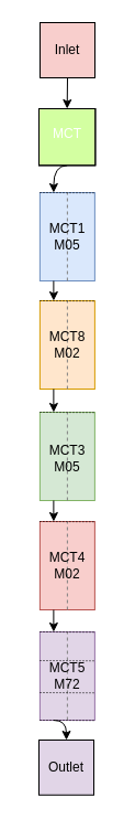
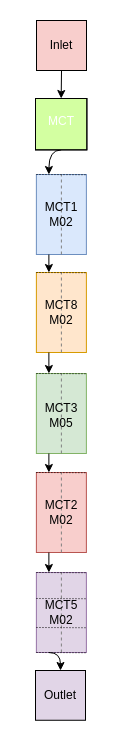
  <mxCell id="0" />
  <mxCell id="1" parent="0" />
  <mxCell id="2" style="edgeStyle=orthogonalEdgeStyle;rounded=0;orthogonalLoop=1;jettySize=auto;html=1;exitX=0.5;exitY=1;exitDx=0;exitDy=0;entryX=0.5;entryY=0;entryDx=0;entryDy=0;" parent="1" source="3" target="5" edge="1"><mxGeometry relative="1" as="geometry" /></mxCell>
  <mxCell id="3" value="Inlet" style="rounded=0;whiteSpace=wrap;html=1;rotation=0;fillColor=#f8cecc;" parent="1" vertex="1"><mxGeometry x="36" y="20" width="50" height="50" as="geometry" /></mxCell>
  <mxCell id="4" style="edgeStyle=orthogonalEdgeStyle;rounded=0;orthogonalLoop=1;jettySize=auto;html=1;exitX=0.5;exitY=1;exitDx=0;exitDy=0;entryX=0;entryY=0.75;entryDx=0;entryDy=0;curved=1;" parent="1" source="5" target="10" edge="1"><mxGeometry relative="1" as="geometry" /></mxCell>
  <mxCell id="5" value="" style="shape=image;html=1;verticalAlign=top;verticalLabelPosition=bottom;labelBackgroundColor=#80FF00;imageAspect=0;aspect=fixed;image=https://cdn2.iconfinder.com/data/icons/boxicons-solid-vol-2/24/bxs-leaf-128.png;shadow=0;rotation=0;fontColor=#80FF00;imageBackground=#D3FFA1;imageBorder=#000000;fillColor=#80FF00;fillStyle=auto;" parent="1" vertex="1"><mxGeometry x="35" y="98" width="51.38" height="51.38" as="geometry" /></mxCell>
  <mxCell id="6" value="Outlet" style="rounded=0;whiteSpace=wrap;html=1;rotation=0;fillColor=#e1d5e7;" parent="1" vertex="1"><mxGeometry x="35" y="670" width="50" height="49.76" as="geometry" /></mxCell>
  <mxCell id="7" value="&lt;font color=&quot;#ffffff&quot;&gt;MCT&lt;/font&gt;" style="text;html=1;align=center;verticalAlign=middle;whiteSpace=wrap;rounded=0;" parent="1" vertex="1"><mxGeometry x="30.6" y="105.69" width="60" height="30" as="geometry" /></mxCell>
  <mxCell id="8" value="" style="group" parent="1" vertex="1" connectable="0"><mxGeometry x="35.88" y="174" width="55" height="80" as="geometry" /></mxCell>
  <mxCell id="9" value="" style="group" parent="8" vertex="1" connectable="0"><mxGeometry x="-5" width="60" height="80" as="geometry" /></mxCell>
  <mxCell id="10" value="" style="rounded=0;whiteSpace=wrap;html=1;rotation=90;horizontal=0;fillColor=#dae8fc;strokeColor=#6c8ebf;" parent="9" vertex="1"><mxGeometry x="-10" y="15" width="80" height="50" as="geometry" /></mxCell>
  <mxCell id="11" value="" style="endArrow=none;dashed=1;html=1;rounded=0;entryX=0;entryY=0.5;entryDx=0;entryDy=0;exitX=1;exitY=0.5;exitDx=0;exitDy=0;fontColor=#808080;strokeColor=#808080;" parent="9" source="10" target="10" edge="1"><mxGeometry width="50" height="50" relative="1" as="geometry"><mxPoint x="-20" y="55" as="sourcePoint" /><mxPoint x="30" y="5" as="targetPoint" /></mxGeometry></mxCell>
- <mxCell id="12" value="MCT1&lt;div&gt;M05&lt;/div&gt;" style="text;html=1;align=center;verticalAlign=middle;whiteSpace=wrap;rounded=0;" parent="9" vertex="1"><mxGeometry y="25" width="60" height="30" as="geometry" /></mxCell>
+ <mxCell id="12" value="MCT1&lt;div&gt;M02&lt;/div&gt;" style="text;html=1;align=center;verticalAlign=middle;whiteSpace=wrap;rounded=0;" parent="9" vertex="1"><mxGeometry y="25" width="60" height="30" as="geometry" /></mxCell>
  <mxCell id="13" value="" style="group" parent="1" vertex="1" connectable="0"><mxGeometry x="35.88" y="272" width="55" height="80" as="geometry" /></mxCell>
  <mxCell id="14" value="" style="group" parent="13" vertex="1" connectable="0"><mxGeometry x="-5" width="60" height="80" as="geometry" /></mxCell>
  <mxCell id="15" value="" style="rounded=0;whiteSpace=wrap;html=1;rotation=90;horizontal=0;fillColor=#ffe6cc;strokeColor=#d79b00;" parent="14" vertex="1"><mxGeometry x="-10" y="15" width="80" height="50" as="geometry" /></mxCell>
  <mxCell id="16" value="" style="endArrow=none;dashed=1;html=1;rounded=0;entryX=0;entryY=0.5;entryDx=0;entryDy=0;exitX=1;exitY=0.5;exitDx=0;exitDy=0;fontColor=#808080;strokeColor=#808080;" parent="14" source="15" target="15" edge="1"><mxGeometry width="50" height="50" relative="1" as="geometry"><mxPoint x="-20" y="55" as="sourcePoint" /><mxPoint x="30" y="5" as="targetPoint" /></mxGeometry></mxCell>
  <mxCell id="17" value="MCT8&lt;div&gt;M02&lt;/div&gt;" style="text;html=1;align=center;verticalAlign=middle;whiteSpace=wrap;rounded=0;" parent="14" vertex="1"><mxGeometry y="25" width="60" height="30" as="geometry" /></mxCell>
  <mxCell id="18" value="" style="group" parent="1" vertex="1" connectable="0"><mxGeometry x="35.88" y="375" width="55" height="80" as="geometry" /></mxCell>
  <mxCell id="19" value="" style="group" parent="18" vertex="1" connectable="0"><mxGeometry x="-5" width="60" height="80" as="geometry" /></mxCell>
  <mxCell id="20" value="" style="rounded=0;whiteSpace=wrap;html=1;rotation=90;horizontal=0;fillColor=#d5e8d4;strokeColor=#82b366;" parent="19" vertex="1"><mxGeometry x="-10" y="13" width="80" height="50" as="geometry" /></mxCell>
  <mxCell id="21" value="" style="endArrow=none;dashed=1;html=1;rounded=0;entryX=0;entryY=0.5;entryDx=0;entryDy=0;exitX=1;exitY=0.5;exitDx=0;exitDy=0;fontColor=#808080;strokeColor=#808080;" parent="19" source="20" target="20" edge="1"><mxGeometry width="50" height="50" relative="1" as="geometry"><mxPoint x="-20" y="55" as="sourcePoint" /><mxPoint x="30" y="5" as="targetPoint" /></mxGeometry></mxCell>
  <mxCell id="22" value="MCT3&lt;div&gt;M05&lt;/div&gt;" style="text;html=1;align=center;verticalAlign=middle;whiteSpace=wrap;rounded=0;" parent="19" vertex="1"><mxGeometry y="25" width="60" height="30" as="geometry" /></mxCell>
  <mxCell id="23" value="" style="group" parent="1" vertex="1" connectable="0"><mxGeometry x="36.88" y="471" width="55" height="80" as="geometry" /></mxCell>
  <mxCell id="24" value="" style="group" parent="23" vertex="1" connectable="0"><mxGeometry x="-6" y="1" width="60" height="80" as="geometry" /></mxCell>
  <mxCell id="25" value="" style="rounded=0;whiteSpace=wrap;html=1;rotation=90;horizontal=0;fillColor=#f8cecc;strokeColor=#b85450;" parent="24" vertex="1"><mxGeometry x="-10" y="15" width="80" height="50" as="geometry" /></mxCell>
  <mxCell id="26" value="" style="endArrow=none;dashed=1;html=1;rounded=0;entryX=0;entryY=0.5;entryDx=0;entryDy=0;exitX=1;exitY=0.5;exitDx=0;exitDy=0;fontColor=#808080;strokeColor=#808080;" parent="24" source="25" target="25" edge="1"><mxGeometry width="50" height="50" relative="1" as="geometry"><mxPoint x="-20" y="55" as="sourcePoint" /><mxPoint x="30" y="5" as="targetPoint" /></mxGeometry></mxCell>
- <mxCell id="27" value="MCT4&lt;div&gt;&lt;div&gt;M02&lt;/div&gt;&lt;/div&gt;" style="text;html=1;align=center;verticalAlign=middle;whiteSpace=wrap;rounded=0;" parent="24" vertex="1"><mxGeometry y="25" width="60" height="30" as="geometry" /></mxCell>
+ <mxCell id="27" value="MCT2&lt;div&gt;&lt;div&gt;M02&lt;/div&gt;&lt;/div&gt;" style="text;html=1;align=center;verticalAlign=middle;whiteSpace=wrap;rounded=0;" parent="24" vertex="1"><mxGeometry y="25" width="60" height="30" as="geometry" /></mxCell>
  <mxCell id="28" value="" style="endArrow=none;html=1;rounded=0;endSize=6;entryX=0.003;entryY=0.022;entryDx=0;entryDy=0;entryPerimeter=0;dashed=1;dashPattern=1 2;" edge="1" parent="24"><mxGeometry width="50" height="50" relative="1" as="geometry"><mxPoint x="5" as="sourcePoint" /><mxPoint x="54.78" y="0.24" as="targetPoint" /></mxGeometry></mxCell>
  <mxCell id="29" value="" style="group" parent="1" vertex="1" connectable="0"><mxGeometry x="35.88" y="572" width="55" height="80" as="geometry" /></mxCell>
  <mxCell id="30" value="" style="group" parent="29" vertex="1" connectable="0"><mxGeometry x="-5" width="60" height="80" as="geometry" /></mxCell>
  <mxCell id="31" value="" style="rounded=0;whiteSpace=wrap;html=1;rotation=90;horizontal=0;fillColor=#e1d5e7;strokeColor=#9673a6;" parent="30" vertex="1"><mxGeometry x="-10" y="15" width="80" height="50" as="geometry" /></mxCell>
  <mxCell id="32" value="" style="endArrow=none;dashed=1;html=1;rounded=0;entryX=0;entryY=0.5;entryDx=0;entryDy=0;exitX=1;exitY=0.5;exitDx=0;exitDy=0;fontColor=#808080;strokeColor=#808080;" parent="30" source="31" target="31" edge="1"><mxGeometry width="50" height="50" relative="1" as="geometry"><mxPoint x="-20" y="55" as="sourcePoint" /><mxPoint x="30" y="5" as="targetPoint" /></mxGeometry></mxCell>
- <mxCell id="33" value="MCT5&lt;div&gt;M72&lt;/div&gt;" style="text;html=1;align=center;verticalAlign=middle;whiteSpace=wrap;rounded=0;" parent="30" vertex="1"><mxGeometry y="25" width="60" height="30" as="geometry" /></mxCell>
+ <mxCell id="33" value="MCT5&lt;div&gt;M02&lt;/div&gt;" style="text;html=1;align=center;verticalAlign=middle;whiteSpace=wrap;rounded=0;" parent="30" vertex="1"><mxGeometry y="25" width="60" height="30" as="geometry" /></mxCell>
  <mxCell id="34" value="" style="endArrow=none;html=1;rounded=0;endSize=6;entryX=0.003;entryY=0.022;entryDx=0;entryDy=0;entryPerimeter=0;dashed=1;dashPattern=1 2;" edge="1" parent="30"><mxGeometry width="50" height="50" relative="1" as="geometry"><mxPoint x="5.11" as="sourcePoint" /><mxPoint x="54.89" y="0.24" as="targetPoint" /></mxGeometry></mxCell>
  <mxCell id="35" value="" style="endArrow=none;html=1;rounded=0;endSize=6;entryX=0.003;entryY=0.022;entryDx=0;entryDy=0;entryPerimeter=0;dashed=1;dashPattern=1 2;" edge="1" parent="30"><mxGeometry width="50" height="50" relative="1" as="geometry"><mxPoint x="5.11" y="26" as="sourcePoint" /><mxPoint x="54.89" y="26.24" as="targetPoint" /></mxGeometry></mxCell>
  <mxCell id="36" value="" style="endArrow=none;html=1;rounded=0;endSize=6;entryX=0.003;entryY=0.022;entryDx=0;entryDy=0;entryPerimeter=0;dashed=1;dashPattern=1 2;" edge="1" parent="30"><mxGeometry width="50" height="50" relative="1" as="geometry"><mxPoint x="5.11" y="55" as="sourcePoint" /><mxPoint x="54.89" y="55.24" as="targetPoint" /></mxGeometry></mxCell>
  <mxCell id="37" value="" style="endArrow=none;html=1;rounded=0;endSize=6;entryX=0.003;entryY=0.022;entryDx=0;entryDy=0;entryPerimeter=0;dashed=1;dashPattern=1 2;" edge="1" parent="30"><mxGeometry width="50" height="50" relative="1" as="geometry"><mxPoint x="5.11" y="80" as="sourcePoint" /><mxPoint x="54.89" y="80.24" as="targetPoint" /></mxGeometry></mxCell>
  <mxCell id="38" style="edgeStyle=orthogonalEdgeStyle;rounded=0;orthogonalLoop=1;jettySize=auto;html=1;exitX=1;exitY=0.75;exitDx=0;exitDy=0;entryX=0;entryY=0.75;entryDx=0;entryDy=0;" parent="1" source="10" target="15" edge="1"><mxGeometry relative="1" as="geometry" /></mxCell>
  <mxCell id="39" style="edgeStyle=orthogonalEdgeStyle;rounded=0;orthogonalLoop=1;jettySize=auto;html=1;exitX=1;exitY=0.75;exitDx=0;exitDy=0;entryX=0;entryY=0.75;entryDx=0;entryDy=0;" parent="1" source="15" target="20" edge="1"><mxGeometry relative="1" as="geometry" /></mxCell>
  <mxCell id="40" style="edgeStyle=orthogonalEdgeStyle;rounded=0;orthogonalLoop=1;jettySize=auto;html=1;exitX=1;exitY=0.75;exitDx=0;exitDy=0;entryX=0;entryY=0.75;entryDx=0;entryDy=0;" parent="1" source="20" target="25" edge="1"><mxGeometry relative="1" as="geometry" /></mxCell>
  <mxCell id="41" style="edgeStyle=orthogonalEdgeStyle;rounded=0;orthogonalLoop=1;jettySize=auto;html=1;exitX=1;exitY=0.75;exitDx=0;exitDy=0;entryX=0;entryY=0.75;entryDx=0;entryDy=0;" parent="1" source="25" target="31" edge="1"><mxGeometry relative="1" as="geometry" /></mxCell>
  <mxCell id="42" style="edgeStyle=orthogonalEdgeStyle;rounded=0;orthogonalLoop=1;jettySize=auto;html=1;exitX=1;exitY=0.75;exitDx=0;exitDy=0;entryX=0.5;entryY=0;entryDx=0;entryDy=0;curved=1;" edge="1" parent="1" source="31" target="6"><mxGeometry relative="1" as="geometry"><mxPoint x="51.98" y="680" as="sourcePoint" /><mxPoint x="52.88" y="710" as="targetPoint" /></mxGeometry></mxCell>
  <mxCell id="43" value="" style="endArrow=none;html=1;rounded=0;endSize=6;entryX=0.003;entryY=0.022;entryDx=0;entryDy=0;entryPerimeter=0;dashed=1;dashPattern=1 2;" edge="1" parent="1"><mxGeometry width="50" height="50" relative="1" as="geometry"><mxPoint x="36" y="174" as="sourcePoint" /><mxPoint x="85.78" y="174.24" as="targetPoint" /></mxGeometry></mxCell>
  <mxCell id="44" value="" style="endArrow=none;html=1;rounded=0;endSize=6;entryX=0.003;entryY=0.022;entryDx=0;entryDy=0;entryPerimeter=0;dashed=1;dashPattern=1 2;" edge="1" parent="1"><mxGeometry width="50" height="50" relative="1" as="geometry"><mxPoint x="36" y="272" as="sourcePoint" /><mxPoint x="85.78" y="272.24" as="targetPoint" /></mxGeometry></mxCell>
  <mxCell id="45" value="" style="endArrow=none;html=1;rounded=0;endSize=6;entryX=0.003;entryY=0.022;entryDx=0;entryDy=0;entryPerimeter=0;dashed=1;dashPattern=1 2;" edge="1" parent="1"><mxGeometry width="50" height="50" relative="1" as="geometry"><mxPoint x="36" y="373" as="sourcePoint" /><mxPoint x="85.78" y="373.24" as="targetPoint" /></mxGeometry></mxCell>
